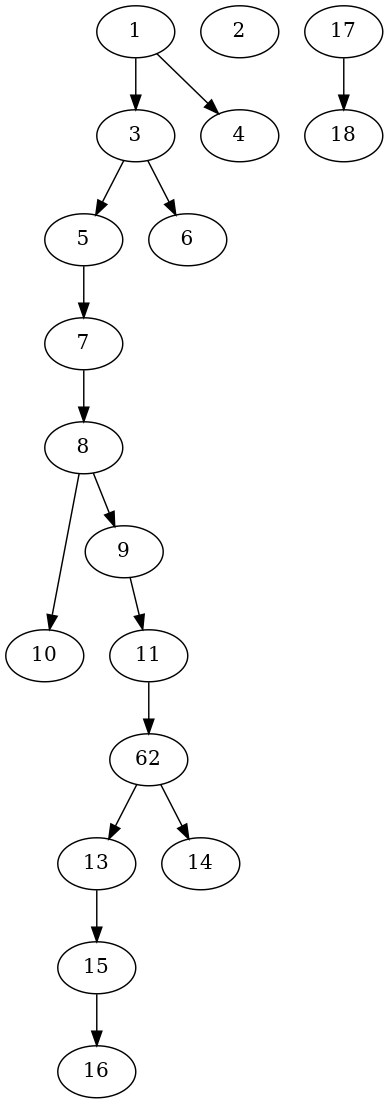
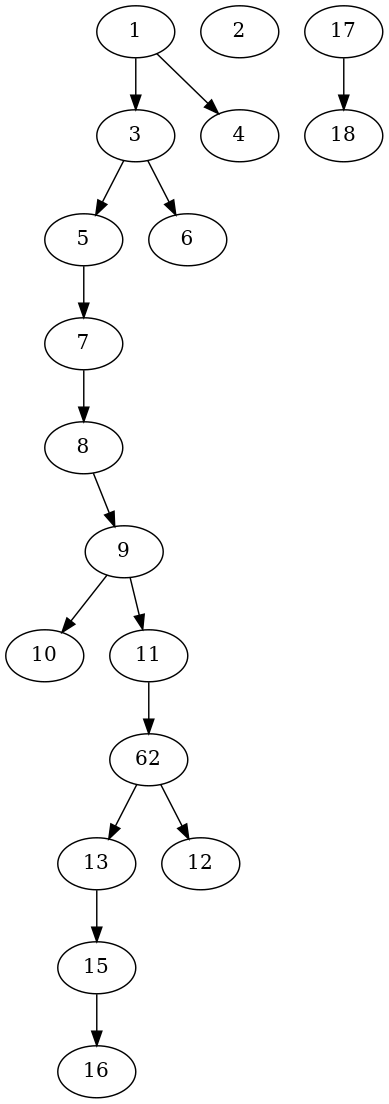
  digraph {
    node [alpha=0.00]
    1 [expect_size=110823616127434752]
    3 [alpha=0.09 expect_size=2902025582936064000]
    4 [alpha=0.17 expect_size=20404636747887]
    5 [alpha=0.02 expect_size=108253324354388]
    6 [alpha=0.15 expect_size=1029182294184374]
    7 [alpha=0.13 expect_size=59966865358739]
    2 [alpha=0.03 expect_size=1726350387956416512]
    8 [alpha=0.09 expect_size=206287592222621696]
    9 [alpha=0.01 expect_size=70525974420854]
    10 [alpha=0.13 expect_size=632316306502852]
    11 [alpha=0.06 expect_size=129817731036872704]
    n12 [alpha=0.13 expect_size=1081528093612880 label=62]
    13 [alpha=0.16 expect_size=965318432629194752]
-   14 [alpha=0.14 expect_size=16232385907002514]
+   14 [alpha=0.14 expect_size=16232385907002514 label=12]
    15 [expect_size=14372059980897364]
    16 [alpha=0.12 expect_size=184146722816000000]
    17 [expect_size=146081389744226304]
    18 [alpha=0.19 expect_size=2141802510073987072]
    1 -> 3
    1 -> 4
    3 -> 5
    3 -> 6
    5 -> 7
    7 -> 8
    8 -> 9
-   8 -> 10
+   9 -> 10
    9 -> 11
    11 -> n12
    n12 -> 13
    n12 -> 14
    13 -> 15
    15 -> 16
    17 -> 18
  }
